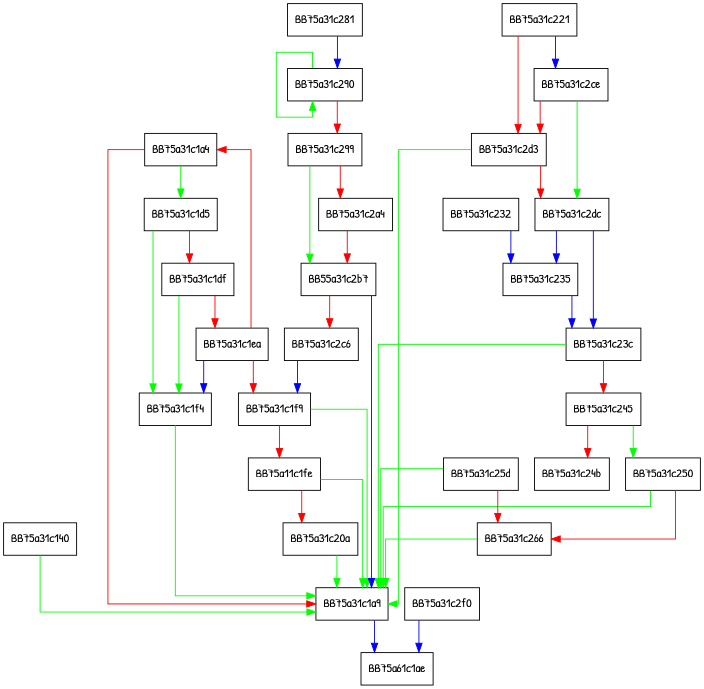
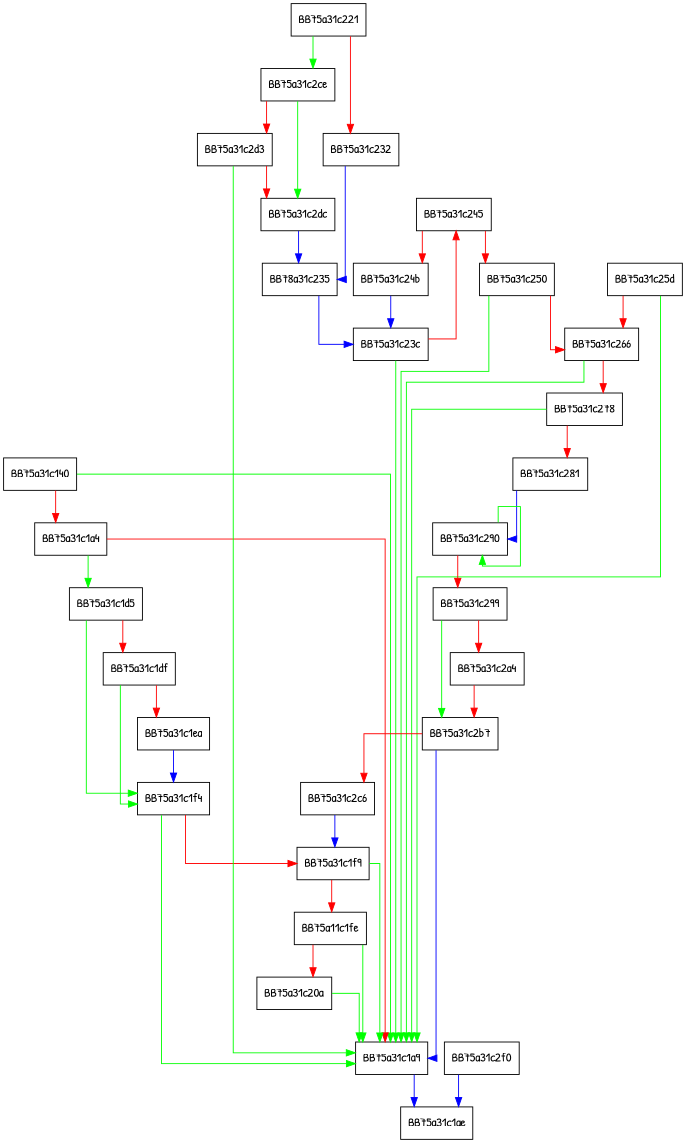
  digraph {
    fontname="Patrick Hand"
    splines=ortho
    node [fontname="Patrick Hand" shape=box]
    edge [color=red fontname="Patrick Hand"]
    BB75a31c140
    BB75a31c1a9
    BB75a31c1a4
-   BB75a31c1ae [label=BB75a61c1ae]
+   BB75a31c1ae
    BB75a31c1d5
    BB75a31c1f4
    BB75a31c1df
    BB75a31c1f9
    BB75a31c1ea
    n10 [label=BB75a11c1fe]
    BB75a31c20a
    BB75a31c2f0
    BB75a31c221
    BB75a31c2ce
    BB75a31c232
    BB75a31c2dc
    BB75a31c2d3
-   BB75a31c235
+   BB75a31c235 [label=BB78a31c235]
    BB75a31c23c
    BB75a31c245
    BB75a31c250
    BB75a31c24b
    BB75a31c266
    BB75a31c25d
+   BB75a31c278
    BB75a31c281
    BB75a31c290
    BB75a31c299
-   BB75a31c2b7 [label=BB55a31c2b7]
+   BB75a31c2b7
    BB75a31c2a4
    BB75a31c2c6
    BB75a31c140 -> BB75a31c1a9 [color=green]
-   BB75a31c1ea -> BB75a31c1a4
+   BB75a31c140 -> BB75a31c1a4
    BB75a31c1a9 -> BB75a31c1ae [color=blue]
    BB75a31c1a4 -> BB75a31c1a9
    BB75a31c1a4 -> BB75a31c1d5 [color=green]
    BB75a31c1d5 -> BB75a31c1f4 [color=green]
    BB75a31c1d5 -> BB75a31c1df
    BB75a31c1f4 -> BB75a31c1a9 [color=green]
-   BB75a31c1ea -> BB75a31c1f9
+   BB75a31c1f4 -> BB75a31c1f9
    BB75a31c1df -> BB75a31c1f4 [color=green]
    BB75a31c1df -> BB75a31c1ea
    BB75a31c1f9 -> BB75a31c1a9 [color=green]
    BB75a31c1f9 -> n10
    BB75a31c1ea -> BB75a31c1f4 [color=blue]
    n10 -> BB75a31c1a9 [color=green]
    n10 -> BB75a31c20a
    BB75a31c20a -> BB75a31c1a9 [color=green]
    BB75a31c2f0 -> BB75a31c1ae [color=blue]
-   BB75a31c221 -> BB75a31c2ce [color=blue]
-   BB75a31c221 -> BB75a31c2d3
+   BB75a31c221 -> BB75a31c2ce [color=green]
+   BB75a31c221 -> BB75a31c232
    BB75a31c2ce -> BB75a31c2dc [color=green]
    BB75a31c2ce -> BB75a31c2d3
    BB75a31c232 -> BB75a31c235 [color=blue]
    BB75a31c2dc -> BB75a31c235 [color=blue]
    BB75a31c2d3 -> BB75a31c1a9 [color=green]
    BB75a31c2d3 -> BB75a31c2dc
    BB75a31c235 -> BB75a31c23c [color=blue]
    BB75a31c23c -> BB75a31c1a9 [color=green]
    BB75a31c23c -> BB75a31c245
-   BB75a31c245 -> BB75a31c250 [color=green]
+   BB75a31c245 -> BB75a31c250
    BB75a31c245 -> BB75a31c24b
    BB75a31c250 -> BB75a31c1a9 [color=green]
    BB75a31c250 -> BB75a31c266
-   BB75a31c2dc -> BB75a31c23c [color=blue]
+   BB75a31c24b -> BB75a31c23c [color=blue]
    BB75a31c266 -> BB75a31c1a9 [color=green]
+   BB75a31c266 -> BB75a31c278
    BB75a31c25d -> BB75a31c1a9 [color=green]
    BB75a31c25d -> BB75a31c266
+   BB75a31c278 -> BB75a31c1a9 [color=green]
+   BB75a31c278 -> BB75a31c281
    BB75a31c281 -> BB75a31c290 [color=blue]
    BB75a31c290 -> BB75a31c290 [color=green]
    BB75a31c290 -> BB75a31c299
    BB75a31c299 -> BB75a31c2b7 [color=green]
    BB75a31c299 -> BB75a31c2a4
    BB75a31c2b7 -> BB75a31c1a9 [color=blue]
    BB75a31c2b7 -> BB75a31c2c6
    BB75a31c2a4 -> BB75a31c2b7
    BB75a31c2c6 -> BB75a31c1f9 [color=blue]
  }
